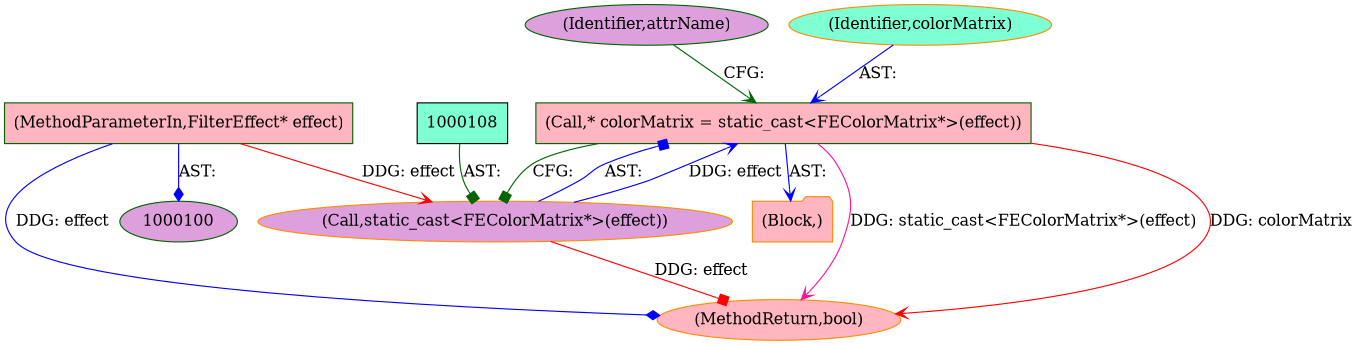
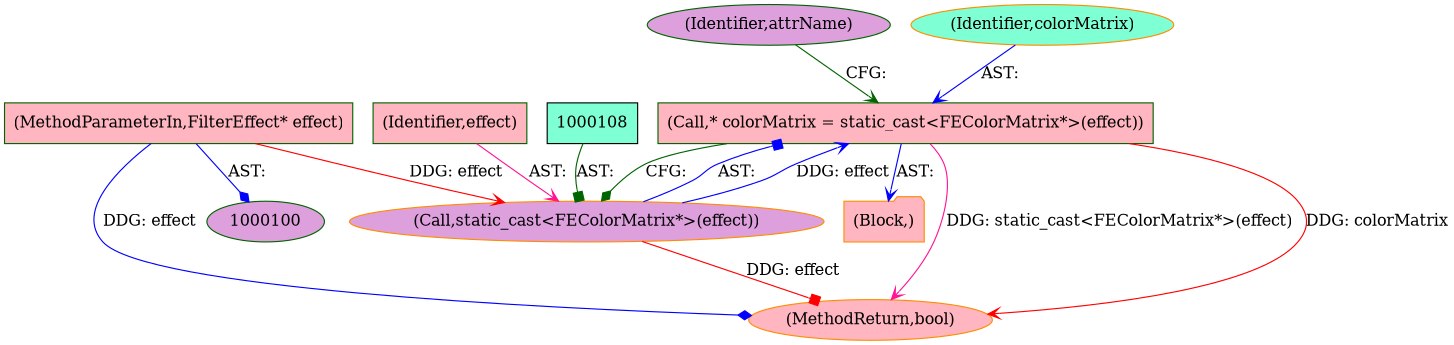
  digraph {
    node [color=darkgreen fillcolor=lightpink shape=ellipse style=filled]
    edge [arrowhead=vee color=blue]
    n1 [label="(Call,* colorMatrix = static_cast<FEColorMatrix*>(effect))" shape=box]
    n2 [color=darkorange fillcolor=plum label="(Call,static_cast<FEColorMatrix*>(effect))"]
    n3 [color=darkorange label="(Block,)" shape=folder]
    n4 [color=darkorange label="(MethodReturn,bool)"]
+   n5 [label="(Identifier,effect)" shape=box]
    n6 [label="(MethodParameterIn,FilterEffect* effect)" shape=box]
    1000100 [fillcolor=plum]
    n8 [fillcolor=plum label="(Identifier,attrName)"]
    n9 [color=darkorange fillcolor=aquamarine label="(Identifier,colorMatrix)"]
    1000108 [color=black fillcolor=aquamarine shape=box]
-   n1 -> n2 [arrowhead=box color=darkgreen label="CFG: "]
+   n1 -> n2 [arrowhead=diamond color=darkgreen label="CFG: "]
    n1 -> n3 [label="AST: "]
    n1 -> n4 [color=deeppink label="DDG: static_cast<FEColorMatrix*>(effect)"]
    n1 -> n4 [color=red label="DDG: colorMatrix"]
    n2 -> n1 [arrowhead=box label="AST: "]
    n2 -> n1 [label="DDG: effect"]
    n2 -> n4 [arrowhead=box color=red label="DDG: effect"]
+   n5 -> n2 [color=deeppink label="AST: "]
    n6 -> n2 [color=red label="DDG: effect"]
    n6 -> n4 [arrowhead=diamond label="DDG: effect"]
    n6 -> 1000100 [arrowhead=diamond label="AST: "]
    n8 -> n1 [color=darkgreen label="CFG: "]
    n9 -> n1 [label="AST: "]
    1000108 -> n2 [arrowhead=box color=darkgreen label="AST: "]
  }
